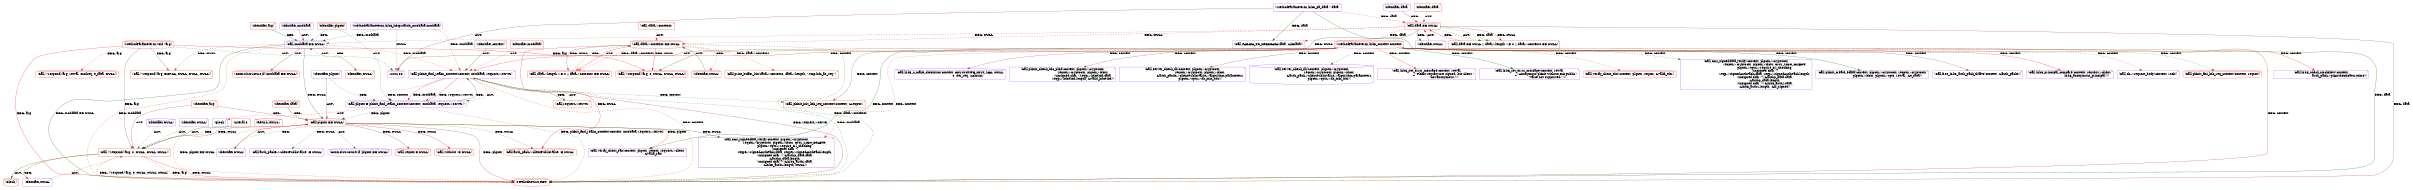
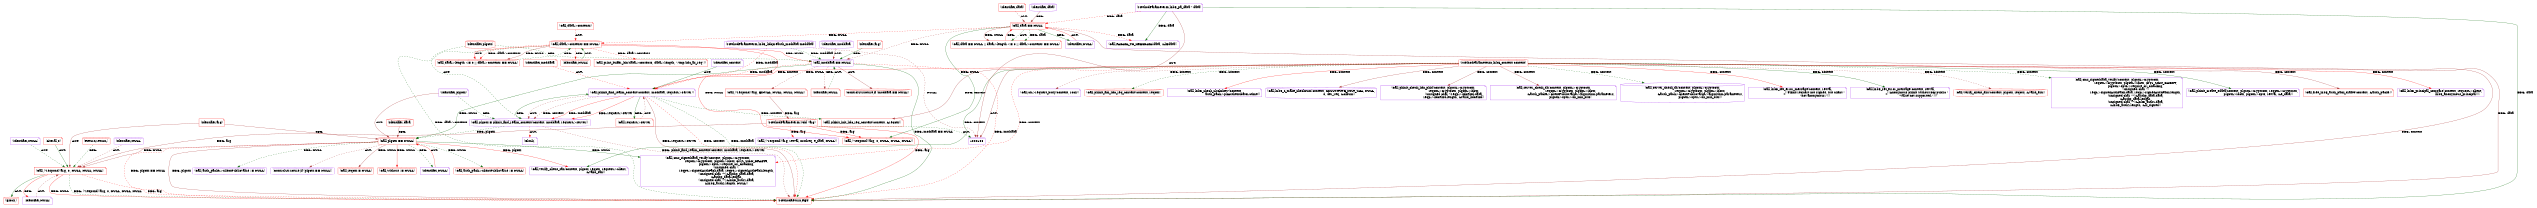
  digraph {
    node [color=red shape=note]
    edge [color=darkgreen style=solid]
    n1 [label="(Call,(*respond)(arg, 0, NULL, NULL, NULL))"]
    n2 [label="(MethodReturn,RET)" shape=cylinder]
    n3 [label="(Block,)" shape=cylinder]
    n4 [color=purple label="(Identifier,NULL)"]
    n5 [label="(MethodParameterIn,void *arg)" shape=cylinder]
    n6 [label="(Call,(*respond)(arg, 0, NULL, NULL, NULL))" shape=cylinder]
    n7 [label="(Call,(*respond)(arg, EINVAL, NULL, NULL, NULL))"]
-   n8 [label="(Call,(*respond)(arg, retval, modreq, e_data, NULL))" shape=cylinder]
+   n8 [color=purple label="(Call,(*respond)(arg, retval, modreq, e_data, NULL))" shape=cylinder]
    1000108 [color=purple shape=cylinder]
    n10 [label="(Call,plgctx == NULL)" shape=cylinder]
    n11 [label="(Call,reqctx = NULL)" shape=cylinder]
    n12 [label="(Call,without != NULL)" shape=cylinder]
    n13 [color=purple label="(Identifier,NULL)"]
    n14 [label="(Call,auth_pack->clientPublicValue != NULL)" shape=cylinder]
    n15 [color=purple label="(Call,verify_client_san(context, plgctx, reqctx, request->client,\n                                   &valid_san))"]
-   n16 [color=purple label="(Call,auth_pack9->clientPublicValue != NULL)"]
+   n16 [color=purple label="(Call,auth_pack9->clientPublicValue != NULL)" shape=cylinder]
    n17 [color=purple label="(ControlStructure,if (plgctx == NULL))" shape=cylinder]
    n18 [color=purple label="(Call,cms_signeddata_verify(context, plgctx->cryptoctx,\n                                       reqctx->cryptoctx, plgctx->idctx, CMS_SIGN_DRAFT9,\n                                       plgctx->opts->require_crl_checking,\n                                       (unsigned char *)\n                                       reqp9->signedAuthPack.data, reqp9->signedAuthPack.length,\n                                       (unsigned char **)&authp_data.data,\n                                       &authp_data.length,\n                                       (unsigned char **)&krb5_authz.data,\n                                       &krb5_authz.length, NULL))"]
    n19 [color=purple label="(Call,plgctx = pkinit_find_realm_context(context, moddata, request->server))" shape=cylinder]
    n20 [color=purple label="(Call,pkinit_find_realm_context(context, moddata, request->server))"]
    n21 [color=purple label="(Block,)"]
    n22 [label="(Call,request->server)"]
    n23 [label="(Call,pkinit_init_kdc_req_context(context, &reqctx))"]
    n24 [label="(MethodParameterIn,krb5_context context)" shape=cylinder]
    n25 [color=purple label="(Call,pkinit_check_kdc_pkid(context, plgctx->cryptoctx,\n                                           reqctx->cryptoctx, plgctx->idctx,\n                                           (unsigned char *)reqp->kdcPkId.data,\n                                           reqp->kdcPkId.length, &valid_kdcPkId))"]
    n26 [color=purple label="(Call,server_check_dh(context, plgctx->cryptoctx,\n                                     reqctx->cryptoctx, plgctx->idctx,\n                                     &auth_pack9->clientPublicValue->algorithm.parameters,\n                                     plgctx->opts->dh_min_bits))"]
    n27 [color=purple label="(Call,server_check_dh(context, plgctx->cryptoctx,\n                                     reqctx->cryptoctx, plgctx->idctx,\n                                     &auth_pack->clientPublicValue->algorithm.parameters,\n                                     plgctx->opts->dh_min_bits))" shape=cylinder]
    n28 [color=purple label="(Call,krb5_set_error_message(context, retval,\n                                   _(\"Pkinit request not signed, but client \"\n                                     \"not anonymous.\")))"]
    n29 [color=purple label="(Call,krb5_set_error_message(context, retval,\n                                   _(\"Anonymous pkinit without DH public \"\n                                     \"value not supported.\")))"]
    n30 [label="(Call,verify_client_eku(context, plgctx, reqctx, &valid_eku))" shape=cylinder]
    n31 [color=purple label="(Call,cms_signeddata_verify(context, plgctx->cryptoctx,\n                                       reqctx->cryptoctx, plgctx->idctx, CMS_SIGN_CLIENT,\n                                       plgctx->opts->require_crl_checking,\n                                       (unsigned char *)\n                                       reqp->signedAuthPack.data, reqp->signedAuthPack.length,\n                                       (unsigned char **)&authp_data.data,\n                                       &authp_data.length,\n                                       (unsigned char **)&krb5_authz.data,\n                                       &krb5_authz.length, &is_signed))"]
    n32 [color=purple label="(Call,pkinit_create_edata(context, plgctx->cryptoctx, reqctx->cryptoctx,\n                                plgctx->idctx, plgctx->opts, retval, &e_data))"]
-   n33 [color=purple label="(Call,free_krb5_auth_pack_draft9(context, &auth_pack9))"]
+   n33 [label="(Call,free_krb5_auth_pack_draft9(context, &auth_pack9))"]
    n34 [color=purple label="(Call,krb5_principal_compare(context, request->client,\n                                    krb5_anonymous_principal()))"]
    n35 [color=purple label="(Call,cb->request_body(context, rock))"]
    n36 [label="(Call,pkinit_fini_kdc_req_context(context, reqctx))" shape=cylinder]
    n37 [color=purple label="(Call,krb5_check_clockskew(context,\n                                      auth_pack->pkAuthenticator.ctime))"]
    n38 [color=purple label="(Call,krb5_c_make_checksum(context, CKSUMTYPE_NIST_SHA, NULL,\n                                      0, der_req, &cksum))" shape=cylinder]
    n39 [color=purple label="(Call,moddata == NULL)" shape=cylinder]
    n40 [label="(ControlStructure,if (moddata == NULL))" shape=cylinder]
    n41 [label="(Identifier,NULL)"]
    n42 [color=purple label="(MethodParameterIn,krb5_kdcpreauth_moddata moddata)" shape=cylinder]
    n43 [label="(Call,data == NULL)" shape=cylinder]
    n44 [label="(Call,data->contents == NULL)" shape=cylinder]
    n45 [label="(Call,data == NULL || data->length <= 0 || data->contents == NULL)"]
    n46 [color=purple label="(Identifier,NULL)"]
    n47 [color=purple label="(Call,PADATA_TO_KRB5DATA(data, &k5data))"]
    n48 [label="(Call,data->length <= 0 || data->contents == NULL)" shape=cylinder]
    n49 [label="(Identifier,NULL)" shape=cylinder]
    n50 [label="(Call,print_buffer_bin(data->contents, data->length, \"/tmp/kdc_as_req\"))"]
    n51 [color=purple label="(MethodParameterIn,krb5_pa_data * data)"]
    n52 [label="(Identifier,data)" shape=cylinder]
    n53 [label="(Identifier,data)"]
    n54 [label="(Literal,0)"]
    n55 [label="(Identifier,arg)"]
    n56 [color=purple label="(Identifier,data)" shape=cylinder]
    n57 [color=purple label="(Identifier,plgctx)"]
-   n58 [label="(Identifier,context)"]
+   n58 [color=purple label="(Identifier,context)"]
    n59 [label="(Identifier,arg)"]
    n60 [label="(Call,data->contents)"]
    n61 [label="(Return,return;)" shape=cylinder]
    n62 [color=purple label="(Identifier,NULL)" shape=cylinder]
    n63 [color=purple label="(Identifier,NULL)"]
    n64 [label="(Identifier,moddata)"]
    n65 [label="(Identifier,plgctx)" shape=cylinder]
    n66 [color=purple label="(Identifier,moddata)" shape=cylinder]
    n1 -> n2 [color=red label="DDG: NULL"]
    n1 -> n2 [label="DDG: (*respond)(arg, 0, NULL, NULL, NULL)" style=dashed]
    n1 -> n2 [color=red label="DDG: arg" style=dashed]
    n1 -> n3 [label="AST: "]
    n1 -> n4 [color=red label="CFG: "]
    n4 -> n1 [color=brown label="AST: " style=dashed]
    n5 -> n1 [color=brown label="DDG: arg"]
    n5 -> n2 [color=red label="DDG: arg"]
    n5 -> n6 [color=red label="DDG: arg"]
-   n5 -> n7 [color=brown label="DDG: arg"]
+   n7 -> n5 [color=brown label="DDG: arg"]
    n5 -> n8 [color=red label="DDG: arg" style=dashed]
    n5 -> 1000108 [label="AST: " style=dashed]
    n10 -> n1 [color=brown label="DDG: NULL"]
    n10 -> n2 [color=red label="DDG: plgctx == NULL" style=dashed]
    n10 -> n2 [color=brown label="DDG: plgctx"]
    n10 -> n11 [color=brown label="DDG: NULL"]
    n10 -> n12 [color=red label="DDG: NULL"]
    n10 -> n13 [label="CFG: " style=dashed]
    n10 -> n14 [label="DDG: NULL" style=dashed]
    n10 -> n15 [color=red label="DDG: plgctx"]
    n10 -> n16 [label="DDG: NULL" style=dashed]
    n10 -> n17 [color=brown label="AST: " style=dashed]
    n10 -> n18 [label="DDG: NULL"]
    n13 -> n10 [color=red label="AST: "]
    n19 -> n2 [color=brown label="DDG: pkinit_find_realm_context(context, moddata, request->server)" style=dashed]
    n19 -> n10 [label="DDG: plgctx" style=dashed]
    n19 -> n20 [label="CFG: "]
    n19 -> n21 [color=red label="AST: " style=dashed]
    n20 -> n2 [color=brown label="DDG: request->server"]
    n20 -> n2 [color=red label="DDG: context" style=dashed]
    n20 -> n2 [label="DDG: moddata" style=dashed]
    n20 -> n19 [color=brown label="AST: " style=dashed]
    n20 -> n19 [color=brown label="DDG: context" style=dashed]
    n20 -> n19 [color=red label="DDG: moddata"]
    n20 -> n19 [color=red label="DDG: request->server"]
    n20 -> n22 [label="CFG: "]
    n20 -> n23 [label="DDG: context" style=dashed]
    n22 -> n20 [color=brown label="AST: " style=dashed]
    n24 -> n2 [color=brown label="DDG: context"]
    n24 -> 1000108 [color=brown label="AST: "]
    n24 -> n15 [label="DDG: context"]
    n24 -> n18 [color=red label="DDG: context" style=dashed]
    n24 -> n20 [color=red label="DDG: context"]
    n24 -> n23 [color=brown label="DDG: context"]
    n24 -> n25 [color=brown label="DDG: context"]
    n24 -> n26 [color=brown label="DDG: context"]
    n24 -> n27 [label="DDG: context" style=dashed]
    n24 -> n28 [color=red label="DDG: context"]
    n24 -> n29 [label="DDG: context"]
    n24 -> n30 [color=brown label="DDG: context" style=dashed]
    n24 -> n31 [label="DDG: context" style=dashed]
    n24 -> n32 [label="DDG: context"]
    n24 -> n33 [color=brown label="DDG: context"]
    n24 -> n34 [color=red label="DDG: context"]
    n24 -> n35 [color=brown label="DDG: context" style=dashed]
    n24 -> n36 [label="DDG: context" style=dashed]
    n24 -> n37 [color=red label="DDG: context"]
    n24 -> n38 [color=brown label="DDG: context"]
    n39 -> n2 [label="DDG: moddata == NULL"]
    n39 -> n2 [color=red label="DDG: moddata" style=dashed]
    n39 -> n7 [color=brown label="DDG: NULL" style=dashed]
    n39 -> n10 [label="DDG: NULL"]
    n39 -> n20 [color=red label="DDG: moddata" style=dashed]
    n39 -> n40 [color=brown label="AST: "]
    n39 -> n41 [color=brown label="CFG: " style=dashed]
    n41 -> n39 [label="AST: " style=dashed]
    n42 -> 1000108 [color=brown label="NULL: " style=dashed]
    n42 -> n20 [color=red label="DDG: moddata" style=dashed]
    n42 -> n39 [label="DDG: moddata" style=dashed]
    n43 -> n2 [color=brown label="DDG: data"]
    n43 -> n6 [label="DDG: NULL"]
    n43 -> n39 [color=brown label="DDG: NULL" style=dashed]
    n43 -> n44 [color=red label="DDG: NULL" style=dashed]
    n43 -> n45 [label="AST: " style=dashed]
    n43 -> n45 [label="DDG: data" style=dashed]
    n43 -> n45 [color=brown label="DDG: NULL"]
    n43 -> n46 [label="CFG: "]
    n43 -> n47 [color=red label="DDG: data" style=dashed]
    n44 -> n2 [label="DDG: data->contents" style=dashed]
    n44 -> n6 [color=red label="DDG: NULL"]
-   n44 -> n14 [color=red label="DDG: NULL"]
+   n44 -> n39 [color=red label="DDG: NULL"]
    n44 -> n48 [color=red label="AST: "]
    n44 -> n48 [color=red label="DDG: data->contents" style=dashed]
    n44 -> n48 [color=brown label="DDG: NULL"]
    n44 -> n49 [color=red label="CFG: " style=dashed]
    n44 -> n50 [color=red label="DDG: data->contents" style=dashed]
    n45 -> n43 [color=red label="CFG: "]
    n46 -> n43 [color=red label="AST: "]
    n48 -> n44 [label="CFG: " style=dashed]
    n49 -> n44 [label="AST: "]
    n51 -> n2 [label="DDG: data"]
    n51 -> 1000108 [color=brown label="AST: "]
    n51 -> n43 [color=red label="DDG: data" style=dashed]
    n51 -> n47 [label="DDG: data"]
    n52 -> n10 [color=brown label="CFG: "]
    n53 -> n43 [color=brown label="AST: " style=dashed]
    n54 -> n1 [label="AST: "]
    n55 -> n1 [color=brown label="AST: "]
    n55 -> n10 [color=brown label="CFG: "]
    n56 -> n43 [color=brown label="CFG: "]
    n57 -> n10 [color=brown label="AST: "]
    n57 -> n19 [label="CFG: " style=dashed]
    n58 -> n20 [label="AST: "]
    n59 -> n39 [label="CFG: "]
    n60 -> n44 [color=red label="AST: " style=dashed]
    n61 -> n1 [label="CFG: " style=dashed]
    n62 -> n1 [color=brown label="AST: " style=dashed]
    n63 -> n1 [label="AST: " style=dashed]
    n64 -> n20 [color=red label="AST: " style=dashed]
    n65 -> n19 [label="AST: " style=dashed]
    n65 -> n39 [label="CFG: " style=dashed]
    n66 -> n39 [color=brown label="AST: "]
  }
